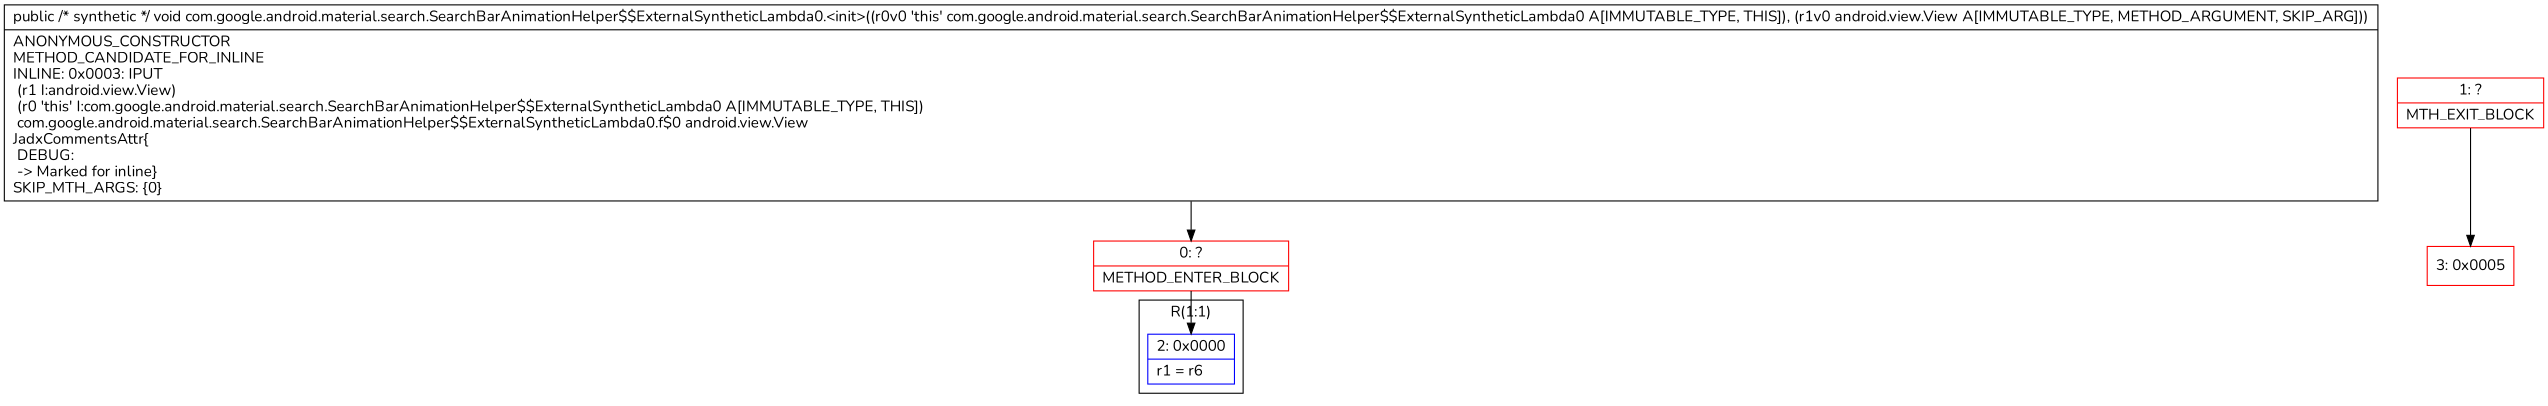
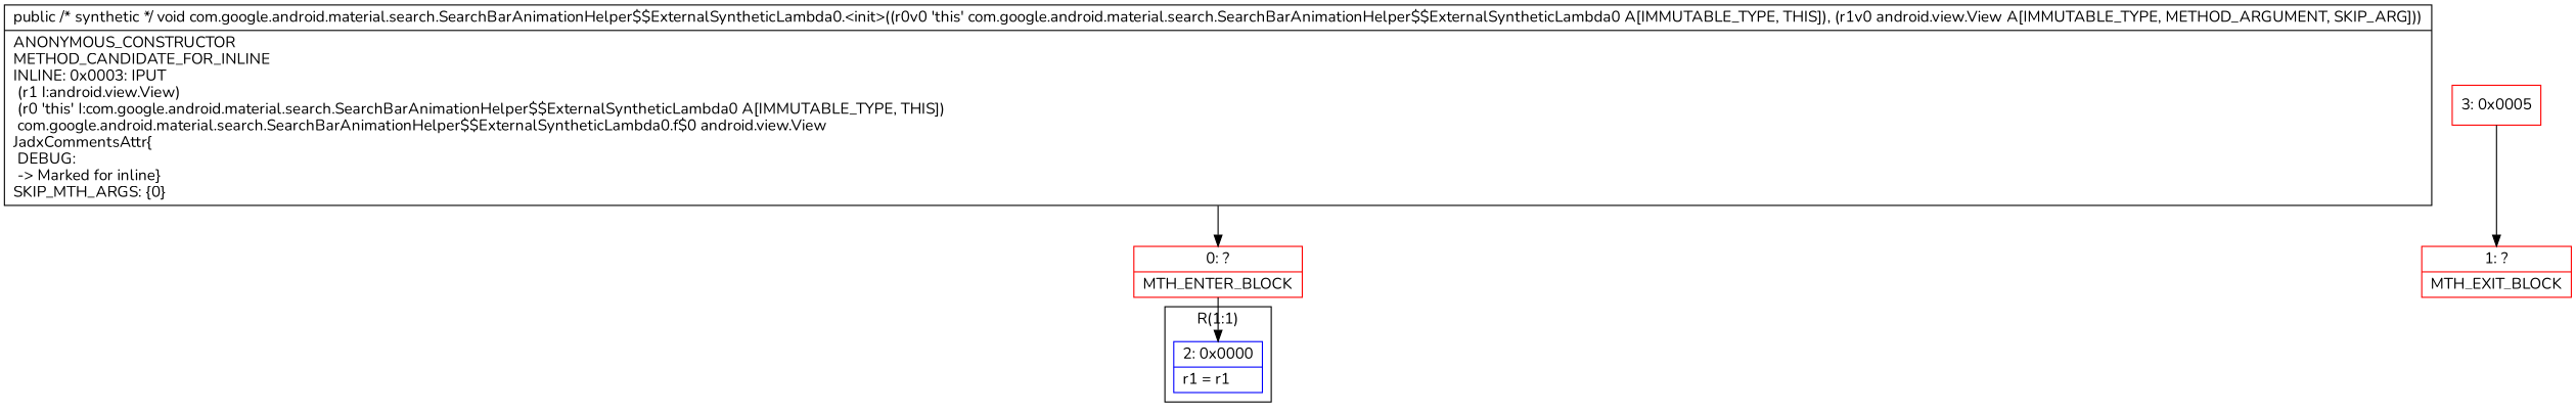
  digraph {
    fontname=Nunito
    node [color=red fontname=Nunito shape=record]
    edge [fontname=Nunito]
-   n1 [color=blue label="{2\:\ 0x0000|r1 = r6\l}"]
+   n1 [color=blue label="{2\:\ 0x0000|r1 = r1\l}"]
    n2 [label="{3\:\ 0x0005}"]
    n3 [label="{1\:\ ?|MTH_EXIT_BLOCK\l}"]
-   n4 [label="{0\:\ ?|METHOD_ENTER_BLOCK\l}"]
+   n4 [label="{0\:\ ?|MTH_ENTER_BLOCK\l}"]
    n5 [label="{public \/* synthetic *\/ void com.google.android.material.search.SearchBarAnimationHelper$$ExternalSyntheticLambda0.\<init\>((r0v0 'this' com.google.android.material.search.SearchBarAnimationHelper$$ExternalSyntheticLambda0 A[IMMUTABLE_TYPE, THIS]), (r1v0 android.view.View A[IMMUTABLE_TYPE, METHOD_ARGUMENT, SKIP_ARG]))  | ANONYMOUS_CONSTRUCTOR\lMETHOD_CANDIDATE_FOR_INLINE\lINLINE: 0x0003: IPUT  \l  (r1 I:android.view.View)\l  (r0 'this' I:com.google.android.material.search.SearchBarAnimationHelper$$ExternalSyntheticLambda0 A[IMMUTABLE_TYPE, THIS])\l com.google.android.material.search.SearchBarAnimationHelper$$ExternalSyntheticLambda0.f$0 android.view.View\lJadxCommentsAttr\{\l DEBUG: \l \-\> Marked for inline\}\lSKIP_MTH_ARGS: \{0\}\l}" color=""]
    subgraph cluster_1 {
      label="R(1:1)"
      n1
    }
-   n3 -> n2
+   n2 -> n3
    n4 -> n1
    n5 -> n4
  }
